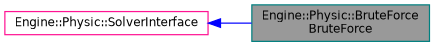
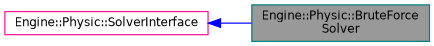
  digraph {
    rankdir=LR
    node [fontname=Helvetica fontsize=10 shape=box style=filled]
-   n1 [color=teal fillcolor=grey60 fontcolor=black height=0.2 label="Engine::Physic::BruteForce\lBruteForce" width=0.4]
+   n1 [color=teal fillcolor=grey60 fontcolor=black height=0.2 label="Engine::Physic::BruteForce\lSolver" width=0.4]
    n2 [color=deeppink fillcolor=white height=0.2 label="Engine::Physic::SolverInterface" width=0.4]
    n2 -> n1 [color=blue dir=back fontname=Helvetica fontsize=10 labelfontname=Helvetica labelfontsize=10 style=solid]
  }
